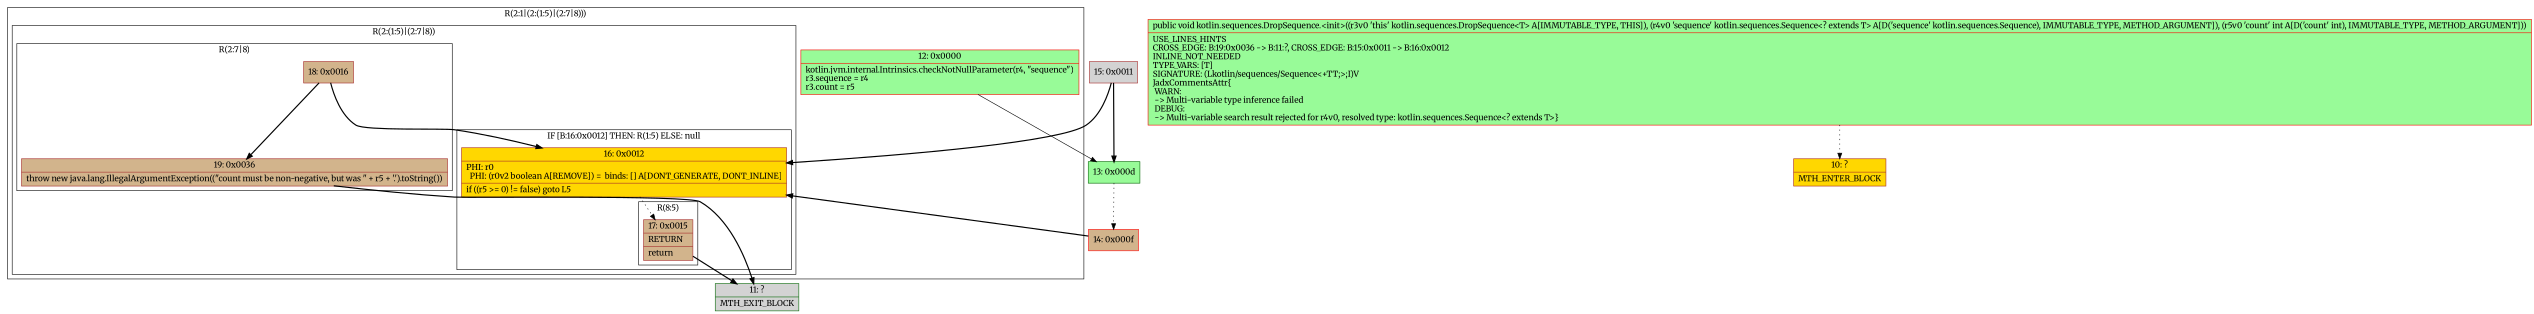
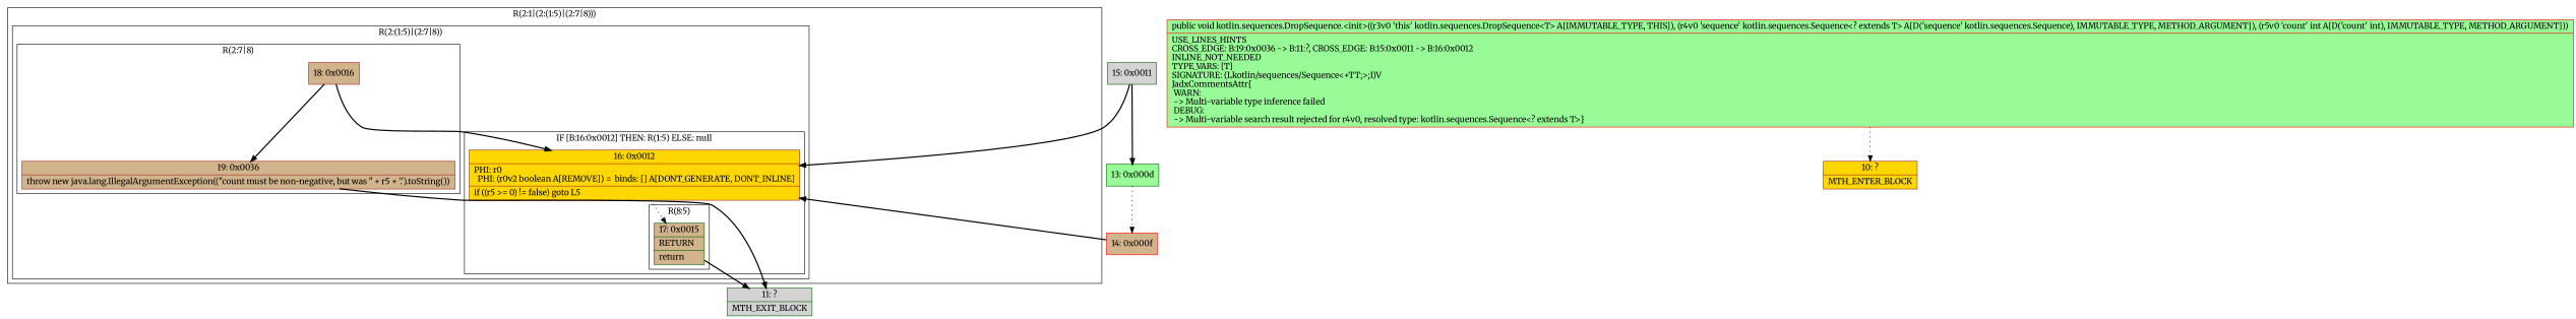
  digraph {
    fontname=Merriweather
    node [color=brown fillcolor=tan fontname=Merriweather shape=record style=filled]
    edge [fontname=Merriweather style=bold]
-   n1 [label="{17\:\ 0x0015|RETURN\l|return\l}"]
+   n1 [color=darkgreen label="{17\:\ 0x0015|RETURN\l|return\l}"]
    n2 [fillcolor=gold label="{16\:\ 0x0012|PHI: r0 \l  PHI: (r0v2 boolean A[REMOVE]) =  binds: [] A[DONT_GENERATE, DONT_INLINE]\l|if ((r5 \>= 0) != false) goto L5\l}"]
    n3 [label="{18\:\ 0x0016}"]
    n4 [label="{19\:\ 0x0036|throw new java.lang.IllegalArgumentException((\"count must be non\-negative, but was \" + r5 + '.').toString())\l}"]
-   n5 [color=red fillcolor=palegreen label="{12\:\ 0x0000|kotlin.jvm.internal.Intrinsics.checkNotNullParameter(r4, \"sequence\")\lr3.sequence = r4\lr3.count = r5\l}"]
    n6 [color=darkgreen fillcolor=lightgrey label="{11\:\ ?|MTH_EXIT_BLOCK\l}"]
    n7 [color=darkgreen fillcolor=palegreen label="{13\:\ 0x000d}"]
    n8 [color=red label="{14\:\ 0x000f}"]
    n9 [fillcolor=gold label="{10\:\ ?|MTH_ENTER_BLOCK\l}"]
-   n10 [fillcolor=lightgrey label="{15\:\ 0x0011}"]
+   n10 [color=darkgreen fillcolor=lightgrey label="{15\:\ 0x0011}"]
    n11 [color=red fillcolor=palegreen label="{public void kotlin.sequences.DropSequence.\<init\>((r3v0 'this' kotlin.sequences.DropSequence\<T\> A[IMMUTABLE_TYPE, THIS]), (r4v0 'sequence' kotlin.sequences.Sequence\<? extends T\> A[D('sequence' kotlin.sequences.Sequence), IMMUTABLE_TYPE, METHOD_ARGUMENT]), (r5v0 'count' int A[D('count' int), IMMUTABLE_TYPE, METHOD_ARGUMENT]))  | USE_LINES_HINTS\lCROSS_EDGE: B:19:0x0036 \-\> B:11:?, CROSS_EDGE: B:15:0x0011 \-\> B:16:0x0012\lINLINE_NOT_NEEDED\lTYPE_VARS: [T]\lSIGNATURE: (Lkotlin\/sequences\/Sequence\<+TT;\>;I)V\lJadxCommentsAttr\{\l WARN: \l \-\> Multi\-variable type inference failed\l DEBUG: \l \-\> Multi\-variable search result rejected for r4v0, resolved type: kotlin.sequences.Sequence\<? extends T\>\}\l}"]
    subgraph cluster_1 {
      label="R(2:1|(2:(1:5)|(2:7|8)))"
-     n5
      subgraph cluster_2 {
        label="R(2:(1:5)|(2:7|8))"
        subgraph cluster_3 {
          label="IF [B:16:0x0012] THEN: R(1:5) ELSE: null"
          n2
          subgraph cluster_4 {
            label="R(8:5)"
            n1
          }
        }
        subgraph cluster_5 {
          label="R(2:7|8)"
          n3
          n4
        }
      }
    }
    n1 -> n6
    n2 -> n1 [style=dotted]
    n3 -> n2
    n3 -> n4
    n4 -> n6
-   n5 -> n7 [style=solid]
    n7 -> n8 [style=dotted]
    n8 -> n2
    n10 -> n2
    n10 -> n7
    n11 -> n9 [style=dotted]
  }
